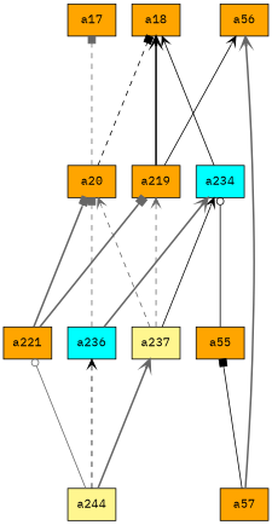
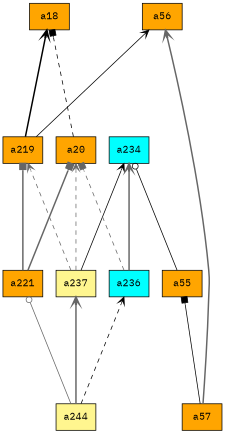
  digraph {
    fontname="IBM Plex Mono"
    rankdir=BT
    ranksep=2.0
    node [fillcolor=orange fontname="IBM Plex Mono" shape=record style=filled]
    edge [arrowhead=vee color=gray40 fontname="IBM Plex Mono" style=solid]
    n1 [fillcolor=khaki1 label="{a237}"]
    n2 [fillcolor=cyan label="{a234}"]
    n3 [label="{a219}"]
    n4 [label="{a20}"]
    n5 [label="{a18}"]
    n6 [label="{a57}"]
    n7 [label="{a55}"]
    n8 [label="{a56}"]
    n9 [label="{a221}"]
-   n10 [label="{a17}"]
    n11 [fillcolor=khaki1 label="{a244}"]
    n12 [fillcolor=cyan label="{a236}"]
    n1 -> n2 [color=black]
    n1 -> n3 [style=dashed]
    n1 -> n4 [style=dashed]
-   n2 -> n5 [color=black]
    n3 -> n5 [color=black style=bold]
    n3 -> n8 [color=black]
    n4 -> n5 [arrowhead=box color=black style=dashed]
-   n4 -> n10 [arrowhead=box style=dashed]
    n6 -> n7 [arrowhead=box color=black]
    n6 -> n8 [style=bold]
    n7 -> n2 [arrowhead=odot color=black]
    n9 -> n3 [arrowhead=box style=bold]
    n9 -> n4 [arrowhead=box style=bold]
    n11 -> n1 [style=bold]
    n11 -> n9 [arrowhead=odot]
    n11 -> n12 [color=black style=dashed]
    n12 -> n2 [style=bold]
    n12 -> n4 [arrowhead=box style=dashed]
  }
